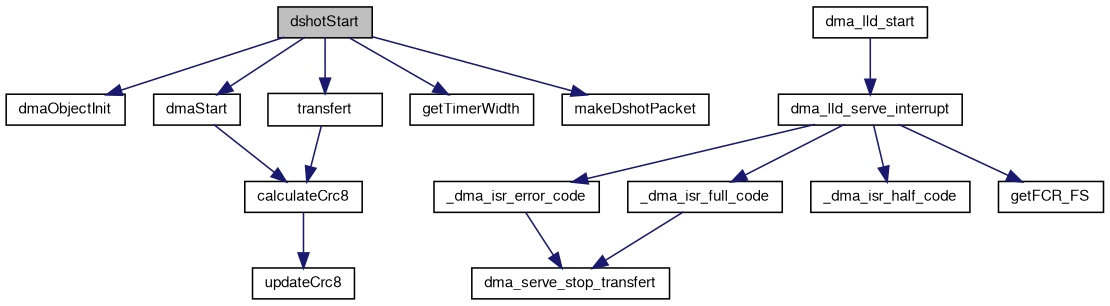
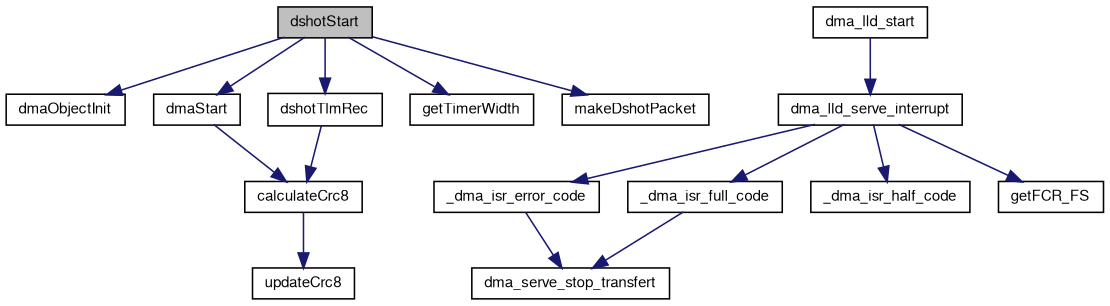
  digraph {
    rankdir=TB
    node [color=black fillcolor=white fontname=FreeSans fontsize=10 shape=record style=filled]
    edge [color=midnightblue fontname=FreeSans fontsize=10 labelfontname=FreeSans labelfontsize=10 style=solid]
    n1 [fillcolor=grey75 fontcolor=black height=0.2 label=dshotStart width=0.4]
    n2 [height=0.2 label=dmaObjectInit width=0.4]
    n3 [height=0.2 label=dmaStart width=0.4]
-   n4 [height=0.2 label=transfert width=0.4]
+   n4 [height=0.2 label=dshotTlmRec width=0.4]
    n5 [height=0.2 label=getTimerWidth width=0.4]
    n6 [height=0.2 label=makeDshotPacket width=0.4]
    n7 [height=0.2 label=calculateCrc8 width=0.4]
    n8 [height=0.2 label=dma_lld_start width=0.4]
    n9 [height=0.2 label=dma_lld_serve_interrupt width=0.4]
    n10 [height=0.2 label=_dma_isr_error_code width=0.4]
    n11 [height=0.2 label=_dma_isr_full_code width=0.4]
    n12 [height=0.2 label=_dma_isr_half_code width=0.4]
    n13 [height=0.2 label=getFCR_FS width=0.4]
    n14 [height=0.2 label=dma_serve_stop_transfert width=0.4]
    n15 [height=0.2 label=updateCrc8 width=0.4]
    n1 -> n2
    n1 -> n3
    n1 -> n4
    n1 -> n5
    n1 -> n6
    n3 -> n7
    n4 -> n7
    n7 -> n15
    n8 -> n9
    n9 -> n10
    n9 -> n11
    n9 -> n12
    n9 -> n13
    n10 -> n14
    n11 -> n14
  }
